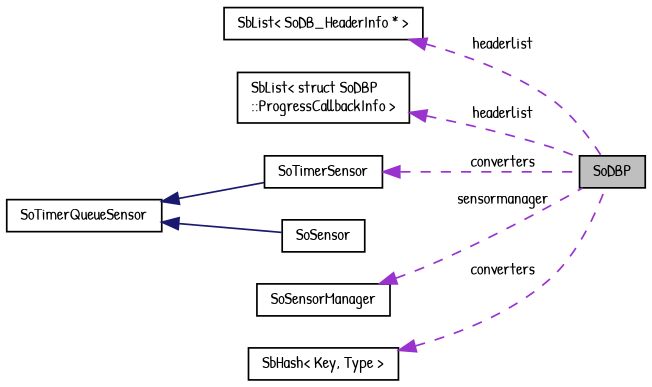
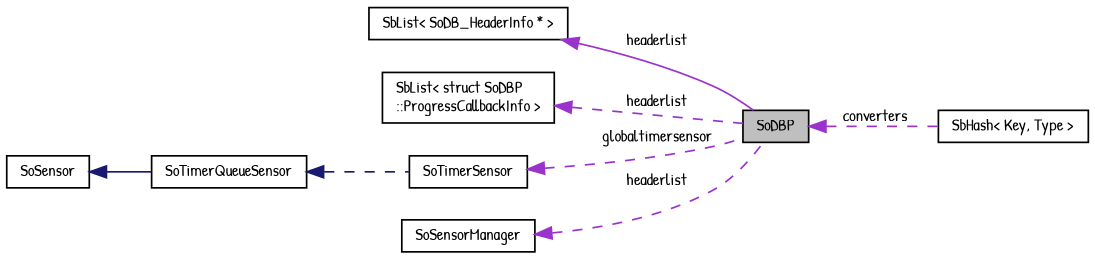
  digraph {
    fontname="Patrick Hand"
    rankdir=LR
    node [color=black fillcolor=white fontname="Patrick Hand" fontsize=10 shape=record style=filled]
    edge [color=darkorchid3 dir=back fontname="Patrick Hand" fontsize=10 labelfontname=Helvetica labelfontsize=10 style=dashed]
    n1 [fillcolor=grey75 fontcolor=black height=0.2 label=SoDBP width=0.4]
    n2 [height=0.2 label="SbList\< SoDB_HeaderInfo * \>" width=0.4]
    n3 [height=0.2 label="SbList\< struct SoDBP\l::ProgressCallbackInfo \>" width=0.4]
    n4 [height=0.2 label=SoTimerSensor width=0.4]
    n5 [height=0.2 label=SoTimerQueueSensor width=0.4]
    n6 [height=0.2 label=SoSensor width=0.4]
    n7 [height=0.2 label=SoSensorManager width=0.4]
    n8 [height=0.2 label="SbHash\< Key, Type \>" width=0.4]
-   n2 -> n1 [label=" headerlist"]
+   n2 -> n1 [label=" headerlist" style=solid]
    n3 -> n1 [label=" headerlist"]
-   n4 -> n1 [label=" converters"]
-   n5 -> n4 [color=midnightblue style=solid]
-   n5 -> n6 [color=midnightblue style=solid]
-   n7 -> n1 [label=" sensormanager"]
-   n8 -> n1 [label=" converters"]
+   n4 -> n1 [label=" globaltimersensor"]
+   n5 -> n4 [color=midnightblue]
+   n6 -> n5 [color=midnightblue style=solid]
+   n7 -> n1 [label=" headerlist"]
+   n1 -> n8 [label=" converters"]
  }
